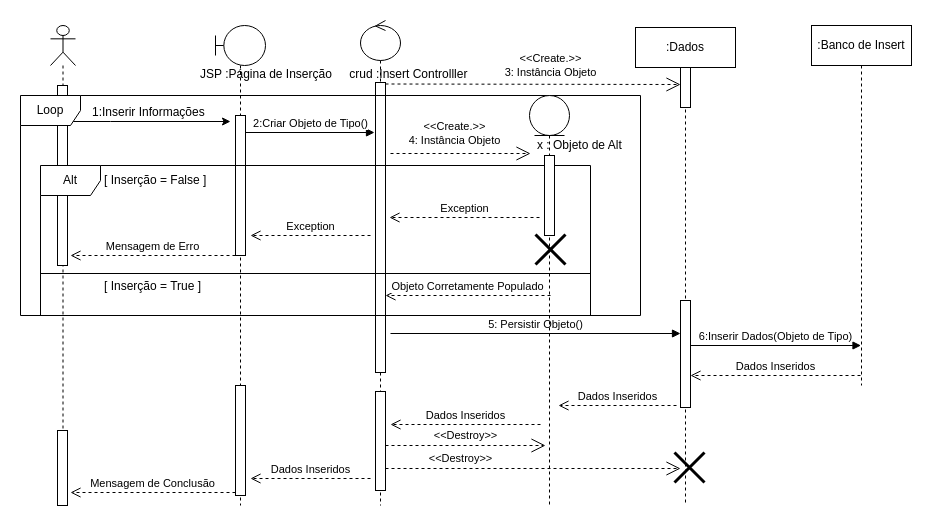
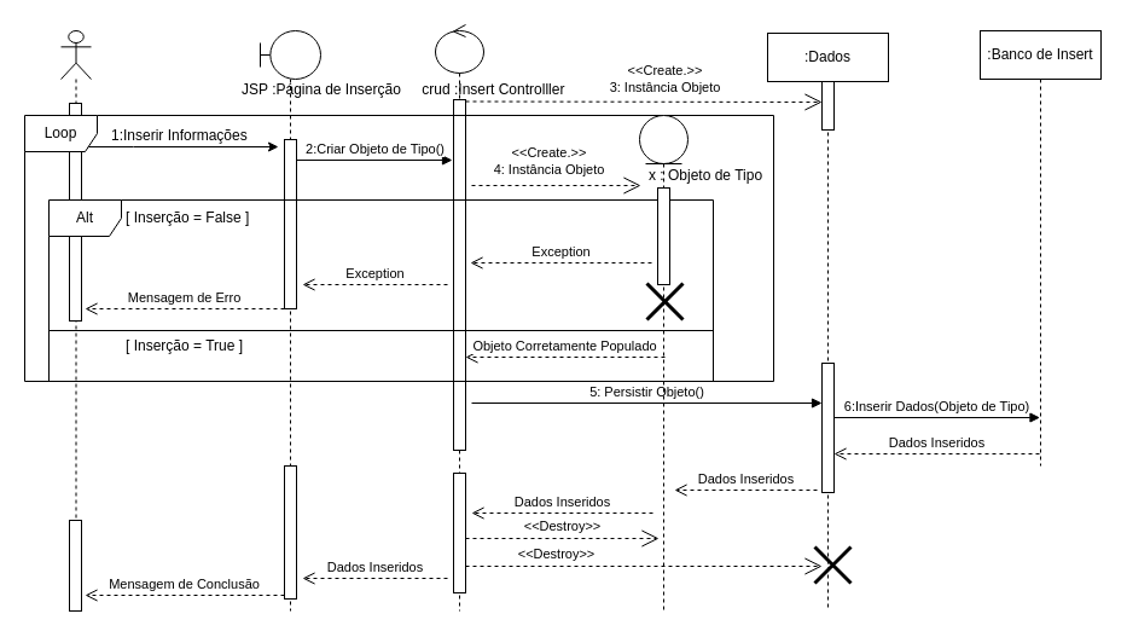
  <mxCell id="0" />
  <mxCell id="1" parent="0" />
  <mxCell id="2" value="" style="shape=umlLifeline;participant=umlActor;perimeter=lifelinePerimeter;whiteSpace=wrap;html=1;container=1;collapsible=0;recursiveResize=0;verticalAlign=top;spacingTop=36;labelBackgroundColor=#ffffff;outlineConnect=0;" vertex="1" parent="1"><mxGeometry x="50" y="25" width="25" height="480" as="geometry" /></mxCell>
  <mxCell id="3" value="" style="html=1;points=[];perimeter=orthogonalPerimeter;" vertex="1" parent="2"><mxGeometry x="7" y="60" width="10" height="180" as="geometry" /></mxCell>
  <mxCell id="4" value="" style="html=1;points=[];perimeter=orthogonalPerimeter;" vertex="1" parent="2"><mxGeometry x="7" y="405" width="10" height="75" as="geometry" /></mxCell>
  <mxCell id="5" value="1:Inserir Informações&lt;br&gt;" style="text;html=1;resizable=0;points=[];autosize=1;align=left;verticalAlign=top;spacingTop=-4;" vertex="1" parent="1"><mxGeometry x="90" y="102" width="130" height="20" as="geometry" /></mxCell>
  <mxCell id="6" value="" style="endArrow=open;endFill=1;endSize=12;html=1;" edge="1" parent="1"><mxGeometry width="160" relative="1" as="geometry"><mxPoint x="239.5" y="190" as="sourcePoint" /><mxPoint x="239.5" y="190" as="targetPoint" /></mxGeometry></mxCell>
  <mxCell id="7" style="edgeStyle=orthogonalEdgeStyle;rounded=0;orthogonalLoop=1;jettySize=auto;html=1;" edge="1" parent="1"><mxGeometry relative="1" as="geometry"><mxPoint x="230" y="121" as="targetPoint" /><mxPoint x="70" y="121" as="sourcePoint" /><Array as="points"><mxPoint x="110" y="121" /><mxPoint x="110" y="121" /></Array></mxGeometry></mxCell>
  <mxCell id="8" value="" style="shape=umlLifeline;participant=umlBoundary;perimeter=lifelinePerimeter;whiteSpace=wrap;html=1;container=1;collapsible=0;recursiveResize=0;verticalAlign=top;spacingTop=36;labelBackgroundColor=#ffffff;outlineConnect=0;" vertex="1" parent="1"><mxGeometry x="215" y="25" width="50" height="480" as="geometry" /></mxCell>
  <mxCell id="9" value="" style="html=1;points=[];perimeter=orthogonalPerimeter;" vertex="1" parent="8"><mxGeometry x="20" y="90" width="10" height="140" as="geometry" /></mxCell>
  <mxCell id="10" value="" style="html=1;points=[];perimeter=orthogonalPerimeter;" vertex="1" parent="8"><mxGeometry x="20" y="360" width="10" height="110" as="geometry" /></mxCell>
  <mxCell id="11" value="JSP :Página de Inserção&lt;br&gt;" style="text;html=1;resizable=0;points=[];autosize=1;align=left;verticalAlign=top;spacingTop=-4;" vertex="1" parent="1"><mxGeometry x="198" y="64" width="150" height="20" as="geometry" /></mxCell>
  <mxCell id="12" value="" style="shape=umlLifeline;participant=umlControl;perimeter=lifelinePerimeter;whiteSpace=wrap;html=1;container=1;collapsible=0;recursiveResize=0;verticalAlign=top;spacingTop=36;labelBackgroundColor=#ffffff;outlineConnect=0;" vertex="1" parent="1"><mxGeometry x="360" y="20" width="40" height="485" as="geometry" /></mxCell>
  <mxCell id="13" value="" style="html=1;points=[];perimeter=orthogonalPerimeter;" vertex="1" parent="12"><mxGeometry x="15" y="62" width="10" height="290" as="geometry" /></mxCell>
  <mxCell id="14" value="&amp;lt;&amp;lt;Create.&amp;gt;&amp;gt;&lt;br&gt;4: Instância Objeto&lt;br&gt;" style="endArrow=open;endSize=12;dashed=1;html=1;" edge="1" parent="12"><mxGeometry x="-0.091" y="20" width="160" relative="1" as="geometry"><mxPoint x="30" y="133" as="sourcePoint" /><mxPoint x="170" y="133" as="targetPoint" /><mxPoint as="offset" /></mxGeometry></mxCell>
  <mxCell id="15" value="5: Persistir Objeto()" style="html=1;verticalAlign=bottom;endArrow=block;" edge="1" parent="12"><mxGeometry width="80" relative="1" as="geometry"><mxPoint x="30" y="313" as="sourcePoint" /><mxPoint x="320" y="313" as="targetPoint" /></mxGeometry></mxCell>
  <mxCell id="16" value="" style="html=1;points=[];perimeter=orthogonalPerimeter;" vertex="1" parent="12"><mxGeometry x="15" y="371" width="10" height="99" as="geometry" /></mxCell>
  <mxCell id="17" value="2:Criar Objeto de Tipo()" style="html=1;verticalAlign=bottom;endArrow=block;entryX=-0.137;entryY=0.3;entryDx=0;entryDy=0;entryPerimeter=0;" edge="1" parent="1"><mxGeometry width="80" relative="1" as="geometry"><mxPoint x="245" y="132" as="sourcePoint" /><mxPoint x="374" y="132" as="targetPoint" /></mxGeometry></mxCell>
  <mxCell id="18" value="Exception" style="html=1;verticalAlign=bottom;endArrow=open;dashed=1;endSize=8;" edge="1" parent="1"><mxGeometry relative="1" as="geometry"><mxPoint x="539" y="217" as="sourcePoint" /><mxPoint x="389" y="217" as="targetPoint" /></mxGeometry></mxCell>
  <mxCell id="19" value=":Dados" style="shape=umlLifeline;perimeter=lifelinePerimeter;whiteSpace=wrap;html=1;container=1;collapsible=0;recursiveResize=0;outlineConnect=0;" vertex="1" parent="1"><mxGeometry x="635" y="27" width="100" height="478" as="geometry" /></mxCell>
  <mxCell id="20" value="" style="html=1;points=[];perimeter=orthogonalPerimeter;" vertex="1" parent="19"><mxGeometry x="45" y="40" width="10" height="40" as="geometry" /></mxCell>
  <mxCell id="21" value="" style="html=1;points=[];perimeter=orthogonalPerimeter;" vertex="1" parent="19"><mxGeometry x="45" y="273" width="10" height="107" as="geometry" /></mxCell>
  <mxCell id="22" value="6:Inserir Dados(Objeto de Tipo)" style="html=1;verticalAlign=bottom;endArrow=block;" edge="1" parent="19" target="33"><mxGeometry width="80" relative="1" as="geometry"><mxPoint x="55" y="318" as="sourcePoint" /><mxPoint x="135" y="318" as="targetPoint" /></mxGeometry></mxCell>
  <mxCell id="23" value="" style="shape=umlDestroy;whiteSpace=wrap;html=1;strokeWidth=3;" vertex="1" parent="19"><mxGeometry x="39" y="425" width="30" height="30" as="geometry" /></mxCell>
  <mxCell id="24" value="Alt" style="shape=umlFrame;whiteSpace=wrap;html=1;" vertex="1" parent="1"><mxGeometry x="40" y="165" width="550" height="150" as="geometry" /></mxCell>
  <mxCell id="25" value="[ Inserção = False ]" style="text;html=1;resizable=0;points=[];autosize=1;align=left;verticalAlign=top;spacingTop=-4;" vertex="1" parent="1"><mxGeometry x="102" y="170" width="120" height="20" as="geometry" /></mxCell>
  <mxCell id="26" value="[ Inserção = True&amp;nbsp;]" style="text;html=1;resizable=0;points=[];autosize=1;align=left;verticalAlign=top;spacingTop=-4;" vertex="1" parent="1"><mxGeometry x="102" y="276" width="110" height="20" as="geometry" /></mxCell>
  <mxCell id="27" value="Exception" style="html=1;verticalAlign=bottom;endArrow=open;dashed=1;endSize=8;" edge="1" parent="1"><mxGeometry relative="1" as="geometry"><mxPoint x="370" y="235" as="sourcePoint" /><mxPoint x="250" y="235" as="targetPoint" /></mxGeometry></mxCell>
  <mxCell id="28" value="Mensagem de Erro" style="html=1;verticalAlign=bottom;endArrow=open;dashed=1;endSize=8;" edge="1" parent="1"><mxGeometry relative="1" as="geometry"><mxPoint x="235" y="255" as="sourcePoint" /><mxPoint x="70" y="255" as="targetPoint" /></mxGeometry></mxCell>
  <mxCell id="29" value="" style="line;strokeWidth=1;fillColor=none;align=left;verticalAlign=middle;spacingTop=-1;spacingLeft=3;spacingRight=3;rotatable=0;labelPosition=right;points=[];portConstraint=eastwest;" vertex="1" parent="1"><mxGeometry x="40" y="269" width="550" height="8" as="geometry" /></mxCell>
  <mxCell id="30" value="&amp;lt;&amp;lt;Create.&amp;gt;&amp;gt;&lt;br&gt;3: Instância Objeto&lt;br&gt;" style="endArrow=open;endSize=12;dashed=1;html=1;entryX=0;entryY=0.725;entryDx=0;entryDy=0;entryPerimeter=0;" edge="1" parent="1"><mxGeometry x="0.118" y="19" width="160" relative="1" as="geometry"><mxPoint x="385" y="83.5" as="sourcePoint" /><mxPoint x="680" y="84" as="targetPoint" /><mxPoint as="offset" /></mxGeometry></mxCell>
  <mxCell id="31" value="Objeto Corretamente Populado" style="html=1;verticalAlign=bottom;endArrow=open;dashed=1;endSize=8;" edge="1" parent="1" target="13"><mxGeometry relative="1" as="geometry"><mxPoint x="550" y="295" as="sourcePoint" /><mxPoint x="470" y="295" as="targetPoint" /></mxGeometry></mxCell>
  <mxCell id="32" value="Loop" style="shape=umlFrame;whiteSpace=wrap;html=1;" vertex="1" parent="1"><mxGeometry x="20" y="95" width="620" height="220" as="geometry" /></mxCell>
  <mxCell id="33" value=":Banco de Insert" style="shape=umlLifeline;perimeter=lifelinePerimeter;whiteSpace=wrap;html=1;container=1;collapsible=0;recursiveResize=0;outlineConnect=0;" vertex="1" parent="1"><mxGeometry x="811" y="25" width="100" height="360" as="geometry" /></mxCell>
  <mxCell id="34" value="" style="shape=umlDestroy;whiteSpace=wrap;html=1;strokeWidth=3;" vertex="1" parent="1"><mxGeometry x="535" y="234" width="30" height="30" as="geometry" /></mxCell>
  <mxCell id="35" value="Dados Inseridos" style="html=1;verticalAlign=bottom;endArrow=open;dashed=1;endSize=8;" edge="1" parent="1" target="21"><mxGeometry relative="1" as="geometry"><mxPoint x="860" y="375" as="sourcePoint" /><mxPoint x="780" y="375" as="targetPoint" /></mxGeometry></mxCell>
  <mxCell id="36" value="Dados Inseridos" style="html=1;verticalAlign=bottom;endArrow=open;dashed=1;endSize=8;" edge="1" parent="1"><mxGeometry relative="1" as="geometry"><mxPoint x="676" y="405" as="sourcePoint" /><mxPoint x="558" y="405" as="targetPoint" /></mxGeometry></mxCell>
  <mxCell id="37" value="Dados Inseridos" style="html=1;verticalAlign=bottom;endArrow=open;dashed=1;endSize=8;" edge="1" parent="1"><mxGeometry relative="1" as="geometry"><mxPoint x="540" y="424" as="sourcePoint" /><mxPoint x="390" y="424" as="targetPoint" /></mxGeometry></mxCell>
  <mxCell id="38" value="&amp;lt;&amp;lt;Destroy&amp;gt;&amp;gt;" style="endArrow=open;endSize=12;dashed=1;html=1;" edge="1" parent="1"><mxGeometry y="10" width="160" relative="1" as="geometry"><mxPoint x="385" y="445" as="sourcePoint" /><mxPoint x="545" y="445" as="targetPoint" /><mxPoint as="offset" /></mxGeometry></mxCell>
  <mxCell id="39" value="Dados Inseridos" style="html=1;verticalAlign=bottom;endArrow=open;dashed=1;endSize=8;" edge="1" parent="1"><mxGeometry relative="1" as="geometry"><mxPoint x="370" y="478" as="sourcePoint" /><mxPoint x="250" y="478" as="targetPoint" /></mxGeometry></mxCell>
  <mxCell id="40" value="Mensagem de Conclusão" style="html=1;verticalAlign=bottom;endArrow=open;dashed=1;endSize=8;" edge="1" parent="1"><mxGeometry relative="1" as="geometry"><mxPoint x="235" y="492" as="sourcePoint" /><mxPoint x="70" y="492" as="targetPoint" /></mxGeometry></mxCell>
  <mxCell id="41" value="&amp;nbsp;crud :Insert Controlller" style="text;html=1;resizable=0;points=[];autosize=1;align=left;verticalAlign=top;spacingTop=-4;" vertex="1" parent="1"><mxGeometry x="344" y="64" width="140" height="20" as="geometry" /></mxCell>
  <mxCell id="42" value="&amp;lt;&amp;lt;Destroy&amp;gt;&amp;gt;" style="endArrow=open;endSize=12;dashed=1;html=1;" edge="1" parent="1"><mxGeometry x="-0.491" y="10" width="160" relative="1" as="geometry"><mxPoint x="385" y="468" as="sourcePoint" /><mxPoint x="680" y="468" as="targetPoint" /><mxPoint as="offset" /></mxGeometry></mxCell>
  <mxCell id="43" value="" style="shape=umlLifeline;participant=umlEntity;perimeter=lifelinePerimeter;whiteSpace=wrap;html=1;container=1;collapsible=0;recursiveResize=0;verticalAlign=top;spacingTop=36;labelBackgroundColor=#ffffff;outlineConnect=0;" vertex="1" parent="1"><mxGeometry x="529" y="95" width="40" height="410" as="geometry" /></mxCell>
  <mxCell id="44" value="" style="html=1;points=[];perimeter=orthogonalPerimeter;" vertex="1" parent="43"><mxGeometry x="15" y="60" width="10" height="80" as="geometry" /></mxCell>
- <mxCell id="45" value="x : Objeto de Alt" style="text;html=1;resizable=0;points=[];autosize=1;align=left;verticalAlign=top;spacingTop=-4;" vertex="1" parent="1"><mxGeometry x="534.5" y="135" width="110" height="20" as="geometry" /></mxCell>
+ <mxCell id="45" value="x : Objeto de Tipo" style="text;html=1;resizable=0;points=[];autosize=1;align=left;verticalAlign=top;spacingTop=-4;" vertex="1" parent="1"><mxGeometry x="534.5" y="135" width="110" height="20" as="geometry" /></mxCell>
